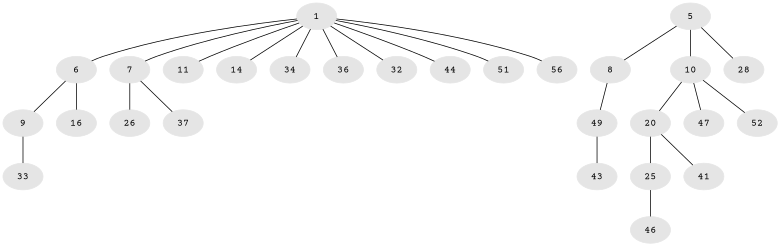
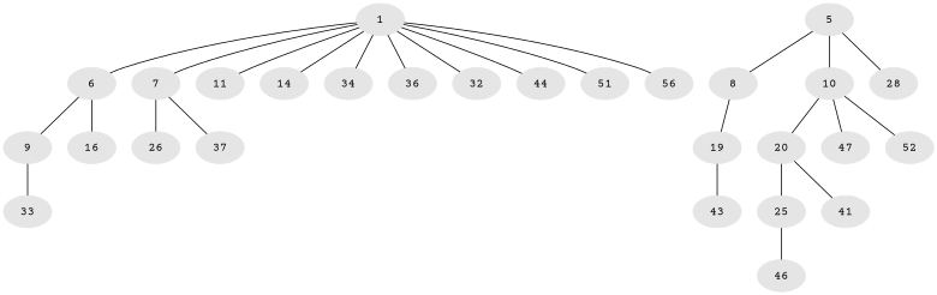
  graph {
    fontname="Courier Prime"
    node [color=gray90 fontname="Courier Prime" style=filled]
    edge [fontname="Courier Prime"]
    1 [super="+2+3"]
    6 [super="+49"]
    7 [super="+13+53"]
    11 [super="+18"]
    14 [super="+31+38+24"]
    34
    36 [super="+39"]
    n8 [label=32 super="+55"]
    44
    51
    56
    8 [super="+21+32"]
    5
    10 [super="+23"]
    28
    9 [super="+12+15"]
    16 [super="+48+54"]
    26
    37
-   19 [super="+27+29" label=49]
+   19 [super="+27+29"]
    20 [super="+50+30+22"]
    47
    52
    33
    43 [super="+45"]
    25
    41
    46
    1 -- 6
    1 -- 7
    1 -- 11
    1 -- 14
    1 -- 34
    1 -- 36
    1 -- n8
    1 -- 44
    1 -- 51
    1 -- 56
    6 -- 9
    6 -- 16
    7 -- 26
    7 -- 37
    8 -- 19
    5 -- 8
    5 -- 10
    5 -- 28
    10 -- 20
    10 -- 47
    10 -- 52
    9 -- 33
    19 -- 43
    20 -- 25
    20 -- 41
    25 -- 46
  }
